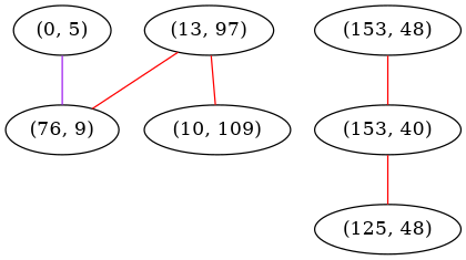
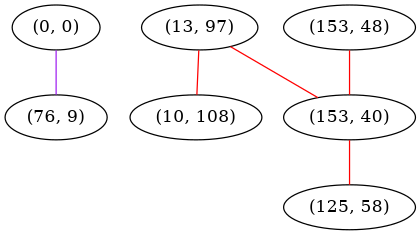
  graph {
    edge [color=red weight=1]
    n1 [label="(76, 9)"]
    "(13, 97)"
-   "(10, 109)"
-   "(0, 0)" [label="(0, 5)"]
+   "(10, 109)" [label="(10, 108)"]
+   "(0, 0)"
    "(153, 40)"
-   "(125, 58)" [label="(125, 48)"]
+   "(125, 58)"
    n7 [label="(153, 48)"]
-   "(13, 97)" -- n1
+   "(13, 97)" -- "(153, 40)"
    "(13, 97)" -- "(10, 109)"
    "(0, 0)" -- n1 [color=purple weight=4]
    "(153, 40)" -- "(125, 58)"
    n7 -- "(153, 40)"
  }
